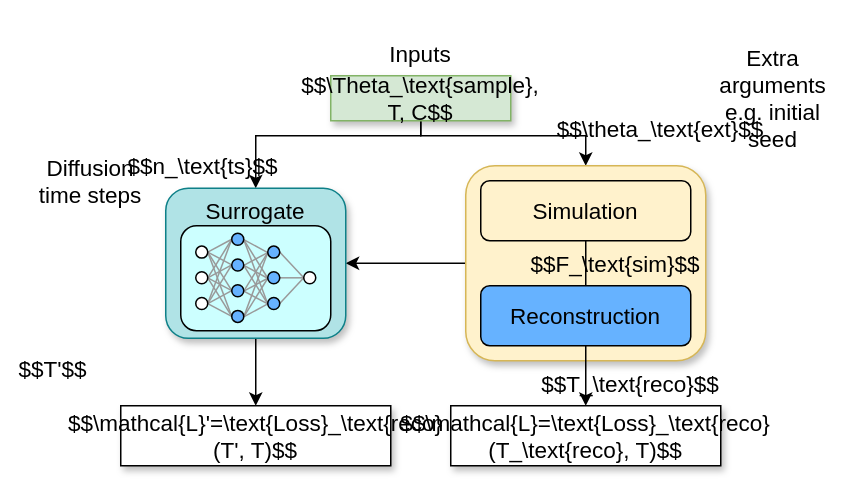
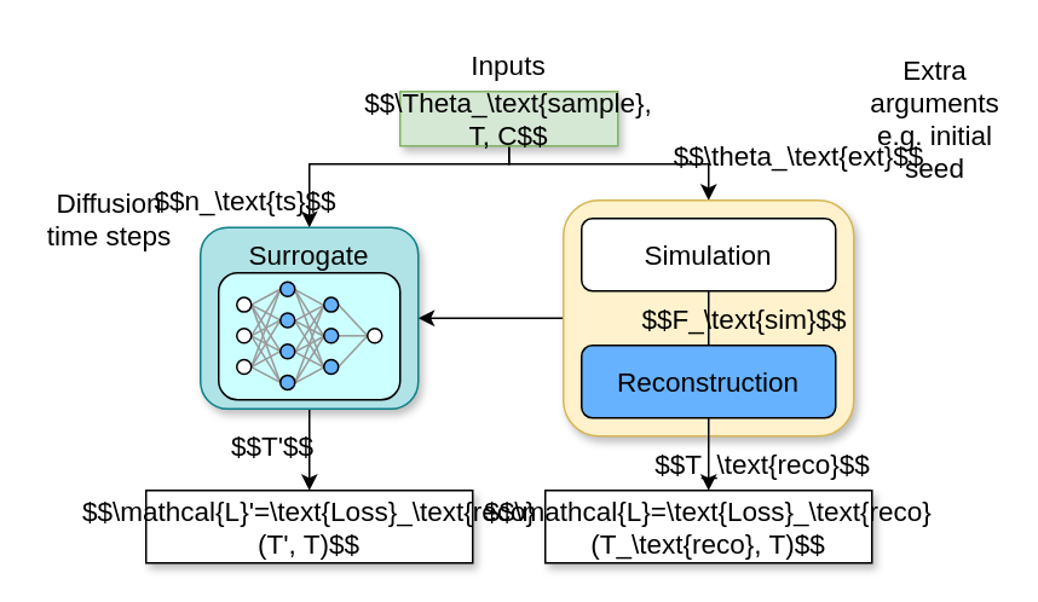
  <mxCell id="0" />
  <mxCell id="1" parent="0" />
  <mxCell id="2" style="edgeStyle=orthogonalEdgeStyle;rounded=0;orthogonalLoop=1;jettySize=auto;html=1;exitX=0.5;exitY=1;exitDx=0;exitDy=0;entryX=0.5;entryY=0;entryDx=0;entryDy=0;fontSize=15;" edge="1" parent="1" source="4" target="6"><mxGeometry relative="1" as="geometry"><Array as="points"><mxPoint x="280" y="90" /><mxPoint x="390" y="90" /></Array></mxGeometry></mxCell>
  <mxCell id="3" style="edgeStyle=orthogonalEdgeStyle;rounded=0;orthogonalLoop=1;jettySize=auto;html=1;exitX=0.5;exitY=1;exitDx=0;exitDy=0;entryX=0.5;entryY=0;entryDx=0;entryDy=0;fontSize=15;" edge="1" parent="1" source="4" target="16"><mxGeometry relative="1" as="geometry"><Array as="points"><mxPoint x="280" y="90" /><mxPoint x="170" y="90" /></Array></mxGeometry></mxCell>
  <mxCell id="4" value="&lt;div&gt;$$\Theta_\text{sample}, T, C$$&lt;/div&gt;" style="rounded=0;whiteSpace=wrap;html=1;fillColor=#d5e8d4;strokeColor=#82b366;shadow=1;fontSize=15;" vertex="1" parent="1"><mxGeometry x="220" y="50" width="120" height="30" as="geometry" /></mxCell>
  <mxCell id="5" style="edgeStyle=orthogonalEdgeStyle;rounded=0;orthogonalLoop=1;jettySize=auto;html=1;exitX=0;exitY=0.5;exitDx=0;exitDy=0;fontSize=15;" edge="1" parent="1" source="6" target="16"><mxGeometry relative="1" as="geometry" /></mxCell>
  <mxCell id="6" value="" style="rounded=1;whiteSpace=wrap;html=1;fillColor=#fff2cc;strokeColor=#d6b656;shadow=1;fontSize=15;" vertex="1" parent="1"><mxGeometry x="310" y="110" width="160" height="130" as="geometry" /></mxCell>
  <mxCell id="7" value="" style="edgeStyle=orthogonalEdgeStyle;rounded=0;orthogonalLoop=1;jettySize=auto;html=1;fontSize=15;endArrow=none;" edge="1" parent="1" source="8" target="10"><mxGeometry relative="1" as="geometry" /></mxCell>
- <mxCell id="8" value="Simulation" style="rounded=1;whiteSpace=wrap;html=1;fontSize=15;fillColor=#fff2cc;" vertex="1" parent="1"><mxGeometry x="320" y="120" width="140" height="40" as="geometry" /></mxCell>
+ <mxCell id="8" value="Simulation" style="rounded=1;whiteSpace=wrap;html=1;fontSize=15;" vertex="1" parent="1"><mxGeometry x="320" y="120" width="140" height="40" as="geometry" /></mxCell>
  <mxCell id="9" style="edgeStyle=orthogonalEdgeStyle;rounded=0;orthogonalLoop=1;jettySize=auto;html=1;exitX=0.5;exitY=1;exitDx=0;exitDy=0;entryX=0.5;entryY=0;entryDx=0;entryDy=0;fontSize=15;" edge="1" parent="1" source="10" target="13"><mxGeometry relative="1" as="geometry" /></mxCell>
  <mxCell id="10" value="Reconstruction" style="rounded=1;whiteSpace=wrap;html=1;fontSize=15;fillColor=#66b2ff;" vertex="1" parent="1"><mxGeometry x="320" y="190" width="140" height="40" as="geometry" /></mxCell>
  <mxCell id="11" value="Extra arguments e.g. initial seed" style="text;html=1;align=center;verticalAlign=middle;whiteSpace=wrap;rounded=0;fontSize=15;" vertex="1" parent="1"><mxGeometry x="480" y="50" width="70" height="30" as="geometry" /></mxCell>
  <mxCell id="12" value="$$F_\text{sim}$$" style="text;html=1;align=center;verticalAlign=middle;whiteSpace=wrap;rounded=0;fontSize=15;" vertex="1" parent="1"><mxGeometry x="390" y="160" width="40" height="30" as="geometry" /></mxCell>
  <mxCell id="13" value="$$\mathcal{L}=\text{Loss}_\text{reco}(T_\text{reco}, T)$$" style="rounded=0;whiteSpace=wrap;html=1;shadow=1;fontSize=15;" vertex="1" parent="1"><mxGeometry x="300" y="270" width="180" height="40" as="geometry" /></mxCell>
  <mxCell id="14" value="$$\mathcal{L}'=\text{Loss}_\text{reco}(T', T)$$" style="rounded=0;whiteSpace=wrap;html=1;shadow=1;fontSize=15;" vertex="1" parent="1"><mxGeometry x="80" y="270" width="180" height="40" as="geometry" /></mxCell>
  <mxCell id="15" style="edgeStyle=orthogonalEdgeStyle;rounded=0;orthogonalLoop=1;jettySize=auto;html=1;exitX=0.5;exitY=1;exitDx=0;exitDy=0;fontSize=15;" edge="1" parent="1" source="16" target="14"><mxGeometry relative="1" as="geometry" /></mxCell>
  <mxCell id="16" value="" style="rounded=1;whiteSpace=wrap;html=1;fillColor=#b0e3e6;strokeColor=#0e8088;shadow=1;fontSize=15;" vertex="1" parent="1"><mxGeometry x="110" y="125" width="120" height="100" as="geometry" /></mxCell>
  <mxCell id="17" value="Diffusion time steps" style="text;html=1;align=center;verticalAlign=middle;whiteSpace=wrap;rounded=0;fontSize=15;" vertex="1" parent="1"><mxGeometry x="20" y="80" width="80" height="80" as="geometry" /></mxCell>
  <mxCell id="18" value="$$n_\text{ts}$$" style="text;html=1;align=center;verticalAlign=middle;whiteSpace=wrap;rounded=0;fontSize=15;" vertex="1" parent="1"><mxGeometry x="120" y="100" width="30" height="20" as="geometry" /></mxCell>
- <mxCell id="19" value="$$T'$$" style="text;html=1;align=center;verticalAlign=middle;whiteSpace=wrap;rounded=0;fontSize=15;" vertex="1" parent="1"><mxGeometry x="15" y="230" width="40" height="30" as="geometry" /></mxCell>
+ <mxCell id="19" value="$$T'$$" style="text;html=1;align=center;verticalAlign=middle;whiteSpace=wrap;rounded=0;fontSize=15;" vertex="1" parent="1"><mxGeometry x="130" y="230" width="40" height="30" as="geometry" /></mxCell>
  <mxCell id="20" value="$$T_\text{reco}$$" style="text;html=1;align=center;verticalAlign=middle;whiteSpace=wrap;rounded=0;fontSize=15;" vertex="1" parent="1"><mxGeometry x="390" y="240" width="60" height="30" as="geometry" /></mxCell>
  <mxCell id="21" value="" style="rounded=1;whiteSpace=wrap;html=1;fillColor=#CCFFFF;fontSize=15;" vertex="1" parent="1"><mxGeometry x="120" y="150" width="100" height="70" as="geometry" /></mxCell>
  <mxCell id="22" value="" style="group;movable=1;resizable=1;rotatable=1;deletable=1;editable=1;locked=0;connectable=1;fillColor=none;strokeColor=none;perimeterSpacing=20;rounded=1;fontSize=15;" vertex="1" connectable="0" parent="1"><mxGeometry x="130" y="155" width="80" height="60" as="geometry" /></mxCell>
  <mxCell id="23" style="rounded=0;orthogonalLoop=1;jettySize=auto;html=1;exitX=1;exitY=0.5;exitDx=0;exitDy=0;entryX=0;entryY=0.5;entryDx=0;entryDy=0;endArrow=none;startFill=0;strokeColor=#999999;fontSize=15;" edge="1" parent="22" source="58" target="60"><mxGeometry relative="1" as="geometry"><mxPoint x="56" y="17.143" as="sourcePoint" /><mxPoint x="72" y="8.571" as="targetPoint" /></mxGeometry></mxCell>
  <mxCell id="24" style="rounded=0;orthogonalLoop=1;jettySize=auto;html=1;exitX=0;exitY=0.5;exitDx=0;exitDy=0;entryX=1;entryY=0.5;entryDx=0;entryDy=0;endArrow=none;startFill=0;strokeColor=#999999;fontSize=15;" edge="1" parent="22" source="60" target="59"><mxGeometry relative="1" as="geometry"><mxPoint x="64" y="21.429" as="sourcePoint" /><mxPoint x="80" y="38.571" as="targetPoint" /></mxGeometry></mxCell>
  <mxCell id="25" style="rounded=0;orthogonalLoop=1;jettySize=auto;html=1;exitX=1;exitY=0.5;exitDx=0;exitDy=0;entryX=0;entryY=0.5;entryDx=0;entryDy=0;endArrow=none;startFill=0;strokeColor=#999999;fontSize=15;" edge="1" parent="22" source="61" target="60"><mxGeometry relative="1" as="geometry"><mxPoint x="80" y="38.571" as="sourcePoint" /><mxPoint x="64" y="38.571" as="targetPoint" /></mxGeometry></mxCell>
  <mxCell id="26" value="" style="group;flipH=1;fontSize=15;" vertex="1" connectable="0" parent="22"><mxGeometry x="32" y="4.286" width="16" height="51.429" as="geometry" /></mxCell>
  <mxCell id="27" style="rounded=0;orthogonalLoop=1;jettySize=auto;html=1;exitX=1;exitY=0.5;exitDx=0;exitDy=0;entryX=0;entryY=0.5;entryDx=0;entryDy=0;endArrow=none;startFill=0;strokeColor=#999999;fontSize=15;" edge="1" parent="26"><mxGeometry relative="1" as="geometry"><mxPoint x="16" y="42.857" as="sourcePoint" /><mxPoint y="51.429" as="targetPoint" /></mxGeometry></mxCell>
  <mxCell id="28" style="rounded=0;orthogonalLoop=1;jettySize=auto;html=1;exitX=1;exitY=0.5;exitDx=0;exitDy=0;entryX=0;entryY=0.5;entryDx=0;entryDy=0;endArrow=none;startFill=0;strokeColor=#999999;fontSize=15;" edge="1" parent="26"><mxGeometry relative="1" as="geometry"><mxPoint x="16" y="25.714" as="sourcePoint" /><mxPoint y="34.286" as="targetPoint" /></mxGeometry></mxCell>
  <mxCell id="29" style="rounded=0;orthogonalLoop=1;jettySize=auto;html=1;exitX=0;exitY=0.5;exitDx=0;exitDy=0;entryX=1;entryY=0.5;entryDx=0;entryDy=0;endArrow=none;startFill=0;strokeColor=#999999;fontSize=15;" edge="1" parent="26"><mxGeometry relative="1" as="geometry"><mxPoint y="34.286" as="sourcePoint" /><mxPoint x="16" y="42.857" as="targetPoint" /></mxGeometry></mxCell>
  <mxCell id="30" style="rounded=0;orthogonalLoop=1;jettySize=auto;html=1;exitX=1;exitY=0.5;exitDx=0;exitDy=0;entryX=0;entryY=0.5;entryDx=0;entryDy=0;endArrow=none;startFill=0;strokeColor=#999999;fontSize=15;" edge="1" parent="26"><mxGeometry relative="1" as="geometry"><mxPoint x="16" y="42.857" as="sourcePoint" /><mxPoint y="17.143" as="targetPoint" /></mxGeometry></mxCell>
  <mxCell id="31" style="rounded=0;orthogonalLoop=1;jettySize=auto;html=1;exitX=0;exitY=0.5;exitDx=0;exitDy=0;entryX=1;entryY=0.5;entryDx=0;entryDy=0;endArrow=none;startFill=0;strokeColor=#999999;fontSize=15;" edge="1" parent="26"><mxGeometry relative="1" as="geometry"><mxPoint as="sourcePoint" /><mxPoint x="16" y="42.857" as="targetPoint" /></mxGeometry></mxCell>
  <mxCell id="32" style="rounded=0;orthogonalLoop=1;jettySize=auto;html=1;entryX=0;entryY=0.5;entryDx=0;entryDy=0;endArrow=none;startFill=0;exitX=1;exitY=0.5;exitDx=0;exitDy=0;strokeColor=#999999;fontSize=15;" edge="1" parent="26"><mxGeometry relative="1" as="geometry"><mxPoint x="16" y="25.714" as="sourcePoint" /><mxPoint as="targetPoint" /></mxGeometry></mxCell>
  <mxCell id="33" style="rounded=0;orthogonalLoop=1;jettySize=auto;html=1;exitX=0;exitY=0.5;exitDx=0;exitDy=0;entryX=1;entryY=0.5;entryDx=0;entryDy=0;endArrow=none;startFill=0;strokeColor=#999999;fontSize=15;" edge="1" parent="26"><mxGeometry relative="1" as="geometry"><mxPoint y="17.143" as="sourcePoint" /><mxPoint x="16" y="25.714" as="targetPoint" /></mxGeometry></mxCell>
  <mxCell id="34" style="rounded=0;orthogonalLoop=1;jettySize=auto;html=1;exitX=0;exitY=0.5;exitDx=0;exitDy=0;endArrow=none;startFill=0;entryX=1;entryY=0.5;entryDx=0;entryDy=0;strokeColor=#999999;fontSize=15;" edge="1" parent="26"><mxGeometry relative="1" as="geometry"><mxPoint y="51.429" as="sourcePoint" /><mxPoint x="16" y="25.714" as="targetPoint" /></mxGeometry></mxCell>
  <mxCell id="35" style="rounded=0;orthogonalLoop=1;jettySize=auto;html=1;exitX=1;exitY=0.5;exitDx=0;exitDy=0;entryX=0;entryY=0.5;entryDx=0;entryDy=0;endArrow=none;startFill=0;strokeColor=#999999;fontSize=15;" edge="1" parent="26"><mxGeometry relative="1" as="geometry"><mxPoint x="16" y="8.571" as="sourcePoint" /><mxPoint as="targetPoint" /></mxGeometry></mxCell>
  <mxCell id="36" style="rounded=0;orthogonalLoop=1;jettySize=auto;html=1;exitX=1;exitY=0.5;exitDx=0;exitDy=0;entryX=0;entryY=0.5;entryDx=0;entryDy=0;endArrow=none;startFill=0;strokeColor=#999999;fontSize=15;" edge="1" parent="26"><mxGeometry relative="1" as="geometry"><mxPoint x="16" y="8.571" as="sourcePoint" /><mxPoint y="17.143" as="targetPoint" /></mxGeometry></mxCell>
  <mxCell id="37" style="rounded=0;orthogonalLoop=1;jettySize=auto;html=1;exitX=0;exitY=0.5;exitDx=0;exitDy=0;entryX=1;entryY=0.5;entryDx=0;entryDy=0;endArrow=none;startFill=0;strokeColor=#999999;fontSize=15;" edge="1" parent="26"><mxGeometry relative="1" as="geometry"><mxPoint y="34.286" as="sourcePoint" /><mxPoint x="16" y="8.571" as="targetPoint" /></mxGeometry></mxCell>
  <mxCell id="38" style="rounded=0;orthogonalLoop=1;jettySize=auto;html=1;exitX=0;exitY=0.5;exitDx=0;exitDy=0;entryX=1;entryY=0.5;entryDx=0;entryDy=0;endArrow=none;startFill=0;strokeColor=#999999;fontSize=15;" edge="1" parent="26"><mxGeometry relative="1" as="geometry"><mxPoint y="51.429" as="sourcePoint" /><mxPoint x="16" y="8.571" as="targetPoint" /></mxGeometry></mxCell>
  <mxCell id="39" style="rounded=0;orthogonalLoop=1;jettySize=auto;html=1;exitX=1;exitY=0.5;exitDx=0;exitDy=0;entryX=0;entryY=0.5;entryDx=0;entryDy=0;endArrow=none;startFill=0;strokeColor=#999999;fontSize=15;" edge="1" parent="22" source="54" target="57"><mxGeometry relative="1" as="geometry" /></mxCell>
  <mxCell id="40" style="rounded=0;orthogonalLoop=1;jettySize=auto;html=1;exitX=1;exitY=0.5;exitDx=0;exitDy=0;entryX=0;entryY=0.5;entryDx=0;entryDy=0;endArrow=none;startFill=0;strokeColor=#999999;fontSize=15;" edge="1" parent="22" source="53" target="55"><mxGeometry relative="1" as="geometry"><mxPoint y="34.286" as="sourcePoint" /><mxPoint x="16" y="42.857" as="targetPoint" /></mxGeometry></mxCell>
  <mxCell id="41" style="rounded=0;orthogonalLoop=1;jettySize=auto;html=1;exitX=0;exitY=0.5;exitDx=0;exitDy=0;entryX=1;entryY=0.5;entryDx=0;entryDy=0;endArrow=none;startFill=0;strokeColor=#999999;fontSize=15;" edge="1" parent="22" source="55" target="54"><mxGeometry relative="1" as="geometry"><mxPoint x="-8" y="34.286" as="sourcePoint" /><mxPoint x="8" y="42.857" as="targetPoint" /></mxGeometry></mxCell>
  <mxCell id="42" style="rounded=0;orthogonalLoop=1;jettySize=auto;html=1;exitX=1;exitY=0.5;exitDx=0;exitDy=0;entryX=0;entryY=0.5;entryDx=0;entryDy=0;endArrow=none;startFill=0;strokeColor=#999999;fontSize=15;" edge="1" parent="22" source="54" target="56"><mxGeometry relative="1" as="geometry"><mxPoint x="32" y="72.857" as="sourcePoint" /><mxPoint x="48" y="81.429" as="targetPoint" /></mxGeometry></mxCell>
  <mxCell id="43" style="rounded=0;orthogonalLoop=1;jettySize=auto;html=1;exitX=0;exitY=0.5;exitDx=0;exitDy=0;entryX=1;entryY=0.5;entryDx=0;entryDy=0;endArrow=none;startFill=0;strokeColor=#999999;fontSize=15;" edge="1" parent="22" source="51" target="54"><mxGeometry relative="1" as="geometry"><mxPoint x="-16" y="34.286" as="sourcePoint" /><mxPoint y="42.857" as="targetPoint" /></mxGeometry></mxCell>
  <mxCell id="44" style="rounded=0;orthogonalLoop=1;jettySize=auto;html=1;entryX=0;entryY=0.5;entryDx=0;entryDy=0;endArrow=none;startFill=0;exitX=1;exitY=0.5;exitDx=0;exitDy=0;strokeColor=#999999;fontSize=15;" edge="1" parent="22" source="53" target="51"><mxGeometry relative="1" as="geometry"><mxPoint x="8" y="34.286" as="sourcePoint" /><mxPoint x="32" y="47.143" as="targetPoint" /></mxGeometry></mxCell>
  <mxCell id="45" style="rounded=0;orthogonalLoop=1;jettySize=auto;html=1;exitX=0;exitY=0.5;exitDx=0;exitDy=0;entryX=1;entryY=0.5;entryDx=0;entryDy=0;endArrow=none;startFill=0;strokeColor=#999999;fontSize=15;" edge="1" parent="22" source="56" target="53"><mxGeometry relative="1" as="geometry"><mxPoint x="24" y="47.143" as="sourcePoint" /><mxPoint x="40" y="55.714" as="targetPoint" /></mxGeometry></mxCell>
  <mxCell id="46" style="rounded=0;orthogonalLoop=1;jettySize=auto;html=1;exitX=0;exitY=0.5;exitDx=0;exitDy=0;endArrow=none;startFill=0;entryX=1;entryY=0.5;entryDx=0;entryDy=0;strokeColor=#999999;fontSize=15;" edge="1" parent="22" source="57" target="53"><mxGeometry relative="1" as="geometry"><mxPoint x="32" y="55.714" as="sourcePoint" /><mxPoint x="8" y="34.286" as="targetPoint" /></mxGeometry></mxCell>
  <mxCell id="47" style="rounded=0;orthogonalLoop=1;jettySize=auto;html=1;exitX=1;exitY=0.5;exitDx=0;exitDy=0;entryX=0;entryY=0.5;entryDx=0;entryDy=0;endArrow=none;startFill=0;strokeColor=#999999;fontSize=15;" edge="1" parent="22" source="52" target="51"><mxGeometry relative="1" as="geometry"><mxPoint x="8" y="8.571" as="sourcePoint" /><mxPoint x="24" y="17.143" as="targetPoint" /></mxGeometry></mxCell>
  <mxCell id="48" style="rounded=0;orthogonalLoop=1;jettySize=auto;html=1;exitX=1;exitY=0.5;exitDx=0;exitDy=0;entryX=0;entryY=0.5;entryDx=0;entryDy=0;endArrow=none;startFill=0;strokeColor=#999999;fontSize=15;" edge="1" parent="22" source="52" target="56"><mxGeometry relative="1" as="geometry"><mxPoint x="16" y="21.429" as="sourcePoint" /><mxPoint x="32" y="12.857" as="targetPoint" /></mxGeometry></mxCell>
  <mxCell id="49" style="rounded=0;orthogonalLoop=1;jettySize=auto;html=1;exitX=0;exitY=0.5;exitDx=0;exitDy=0;entryX=1;entryY=0.5;entryDx=0;entryDy=0;endArrow=none;startFill=0;strokeColor=#999999;fontSize=15;" edge="1" parent="22" source="55" target="52"><mxGeometry relative="1" as="geometry"><mxPoint x="24" y="30" as="sourcePoint" /><mxPoint x="40" y="21.429" as="targetPoint" /></mxGeometry></mxCell>
  <mxCell id="50" style="rounded=0;orthogonalLoop=1;jettySize=auto;html=1;exitX=0;exitY=0.5;exitDx=0;exitDy=0;entryX=1;entryY=0.5;entryDx=0;entryDy=0;endArrow=none;startFill=0;strokeColor=#999999;fontSize=15;" edge="1" parent="22" source="57" target="52"><mxGeometry relative="1" as="geometry"><mxPoint x="32" y="38.571" as="sourcePoint" /><mxPoint x="48" y="30" as="targetPoint" /></mxGeometry></mxCell>
  <mxCell id="51" value="" style="ellipse;whiteSpace=wrap;html=1;aspect=fixed;fillColor=#66B2FF;strokeColor=#000000;fontSize=15;" vertex="1" parent="22"><mxGeometry x="24" width="8" height="8" as="geometry" /></mxCell>
  <mxCell id="52" value="" style="ellipse;whiteSpace=wrap;html=1;aspect=fixed;fontSize=15;" vertex="1" parent="22"><mxGeometry y="8.571" width="8" height="8" as="geometry" /></mxCell>
  <mxCell id="53" value="" style="ellipse;whiteSpace=wrap;html=1;aspect=fixed;fontSize=15;" vertex="1" parent="22"><mxGeometry y="25.714" width="8" height="8" as="geometry" /></mxCell>
  <mxCell id="54" value="" style="ellipse;whiteSpace=wrap;html=1;aspect=fixed;fontSize=15;" vertex="1" parent="22"><mxGeometry y="42.857" width="8" height="8" as="geometry" /></mxCell>
  <mxCell id="55" value="" style="ellipse;whiteSpace=wrap;html=1;aspect=fixed;fillColor=#66B2FF;strokeColor=#000000;fontSize=15;" vertex="1" parent="22"><mxGeometry x="24" y="34.286" width="8" height="8" as="geometry" /></mxCell>
  <mxCell id="56" value="" style="ellipse;whiteSpace=wrap;html=1;aspect=fixed;fillColor=#66B2FF;strokeColor=#000000;fontSize=15;" vertex="1" parent="22"><mxGeometry x="24" y="17.143" width="8" height="8" as="geometry" /></mxCell>
  <mxCell id="57" value="" style="ellipse;whiteSpace=wrap;html=1;aspect=fixed;fillColor=#66B2FF;strokeColor=#000000;fontSize=15;" vertex="1" parent="22"><mxGeometry x="24" y="51.429" width="8" height="8" as="geometry" /></mxCell>
  <mxCell id="58" value="" style="ellipse;whiteSpace=wrap;html=1;aspect=fixed;fillColor=#66B2FF;strokeColor=#000000;fontSize=15;" vertex="1" parent="22"><mxGeometry x="48" y="8.571" width="8" height="8" as="geometry" /></mxCell>
  <mxCell id="59" value="" style="ellipse;whiteSpace=wrap;html=1;aspect=fixed;fillColor=#66B2FF;strokeColor=#000000;fontSize=15;" vertex="1" parent="22"><mxGeometry x="48" y="25.714" width="8" height="8" as="geometry" /></mxCell>
  <mxCell id="60" value="" style="ellipse;whiteSpace=wrap;html=1;aspect=fixed;fillColor=#FFFFFF;strokeColor=#000000;fontSize=15;" vertex="1" parent="22"><mxGeometry x="72" y="25.714" width="8" height="8" as="geometry" /></mxCell>
  <mxCell id="61" value="" style="ellipse;whiteSpace=wrap;html=1;aspect=fixed;fillColor=#66B2FF;strokeColor=#000000;fontSize=15;" vertex="1" parent="22"><mxGeometry x="48" y="42.857" width="8" height="8" as="geometry" /></mxCell>
  <mxCell id="62" value="Surrogate" style="text;html=1;align=center;verticalAlign=middle;whiteSpace=wrap;rounded=0;fontSize=15;" vertex="1" parent="1"><mxGeometry x="140" y="125" width="60" height="30" as="geometry" /></mxCell>
  <mxCell id="63" value="$$\theta_\text{ext}$$" style="text;html=1;align=center;verticalAlign=middle;whiteSpace=wrap;rounded=0;fontSize=15;" vertex="1" parent="1"><mxGeometry x="420" y="70" width="40" height="30" as="geometry" /></mxCell>
  <mxCell id="64" value="Inputs" style="text;html=1;align=center;verticalAlign=middle;whiteSpace=wrap;rounded=0;fontSize=15;" vertex="1" parent="1"><mxGeometry x="240" y="20" width="80" height="30" as="geometry" /></mxCell>
